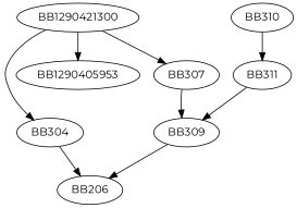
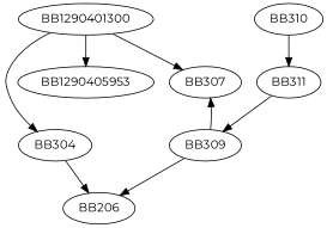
  digraph {
    fontname=Montserrat
    node [fontname=Montserrat]
    edge [fontname=Montserrat]
-   BB1290401300 [label=BB1290421300]
+   BB1290401300
    BB304
    BB1290405953
    BB307
    n5 [label=BB206]
    BB309
    BB310
    BB311
    BB1290401300 -> BB304
    BB1290401300 -> BB1290405953
    BB1290401300 -> BB307
    BB304 -> n5
-   BB307 -> BB309
+   BB309 -> BB307
    BB309 -> n5
    BB310 -> BB311
    BB311 -> BB309
  }
